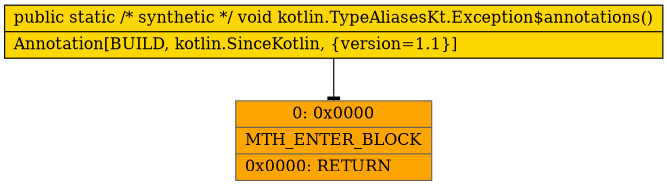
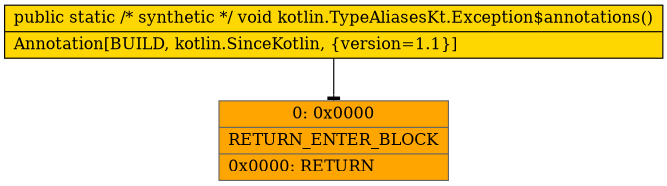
  digraph {
    node [shape=record style=filled]
-   n1 [label="{0\:\ 0x0000|MTH_ENTER_BLOCK\l|0x0000: RETURN   \l}" fillcolor=orange color=gray40]
+   n1 [label="{0\:\ 0x0000|RETURN_ENTER_BLOCK\l|0x0000: RETURN   \l}" fillcolor=orange color=gray40]
    n2 [label="{public static \/* synthetic *\/ void kotlin.TypeAliasesKt.Exception$annotations()  | Annotation[BUILD, kotlin.SinceKotlin, \{version=1.1\}]\l}" fillcolor=gold color=black]
    n2 -> n1 [arrowhead=tee]
  }
